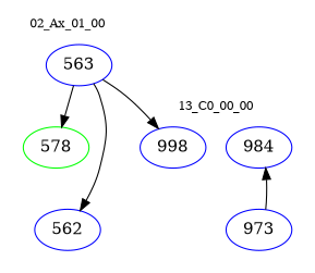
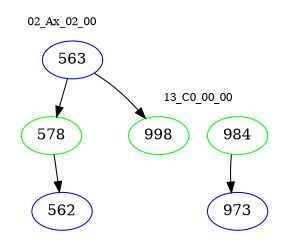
  digraph {
    node [color=blue]
    edge [color=black]
    n1 [label=563]
    n2 [color=green label=578]
    n3 [label=562]
-   n4 [label=984]
+   n4 [color=green label=984]
    n5 [label=973]
-   n6 [label=998]
+   n6 [color=green label=998]
    subgraph cluster_1 {
      color=white
      fontsize=10
-     label="02_Ax_01_00"
+     label="02_Ax_02_00"
      n1
      n2
      n3
    }
    subgraph cluster_2 {
      color=white
      fontsize=10
      label="13_C0_00_00"
      n4
      n5
      n6
    }
    n1 -> n2
-   n1 -> n3
+   n2 -> n3
    n1 -> n6
-   n5 -> n4
+   n4 -> n5
  }
